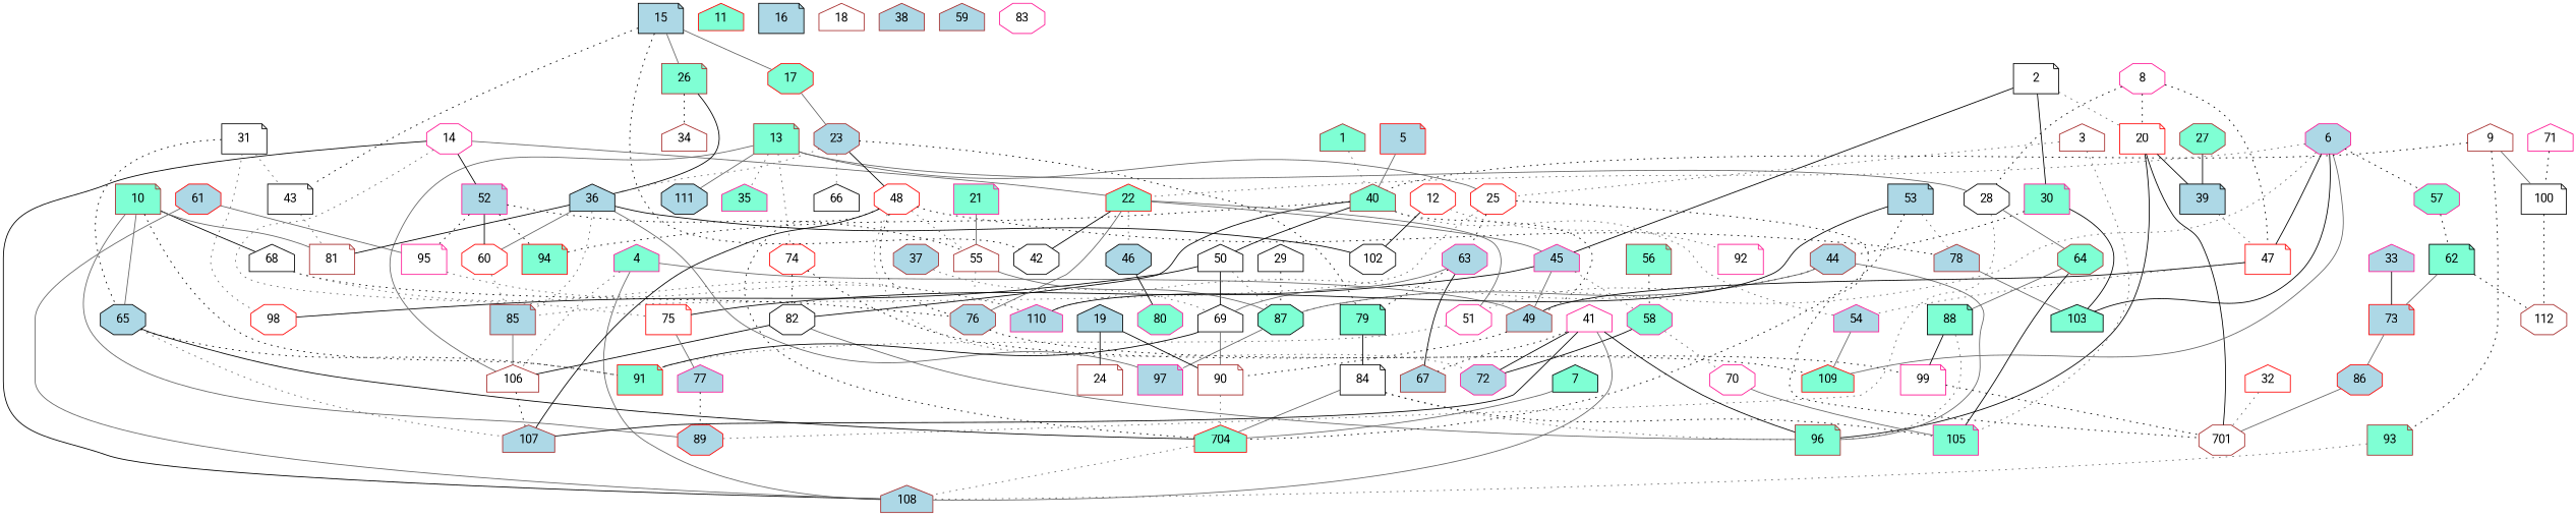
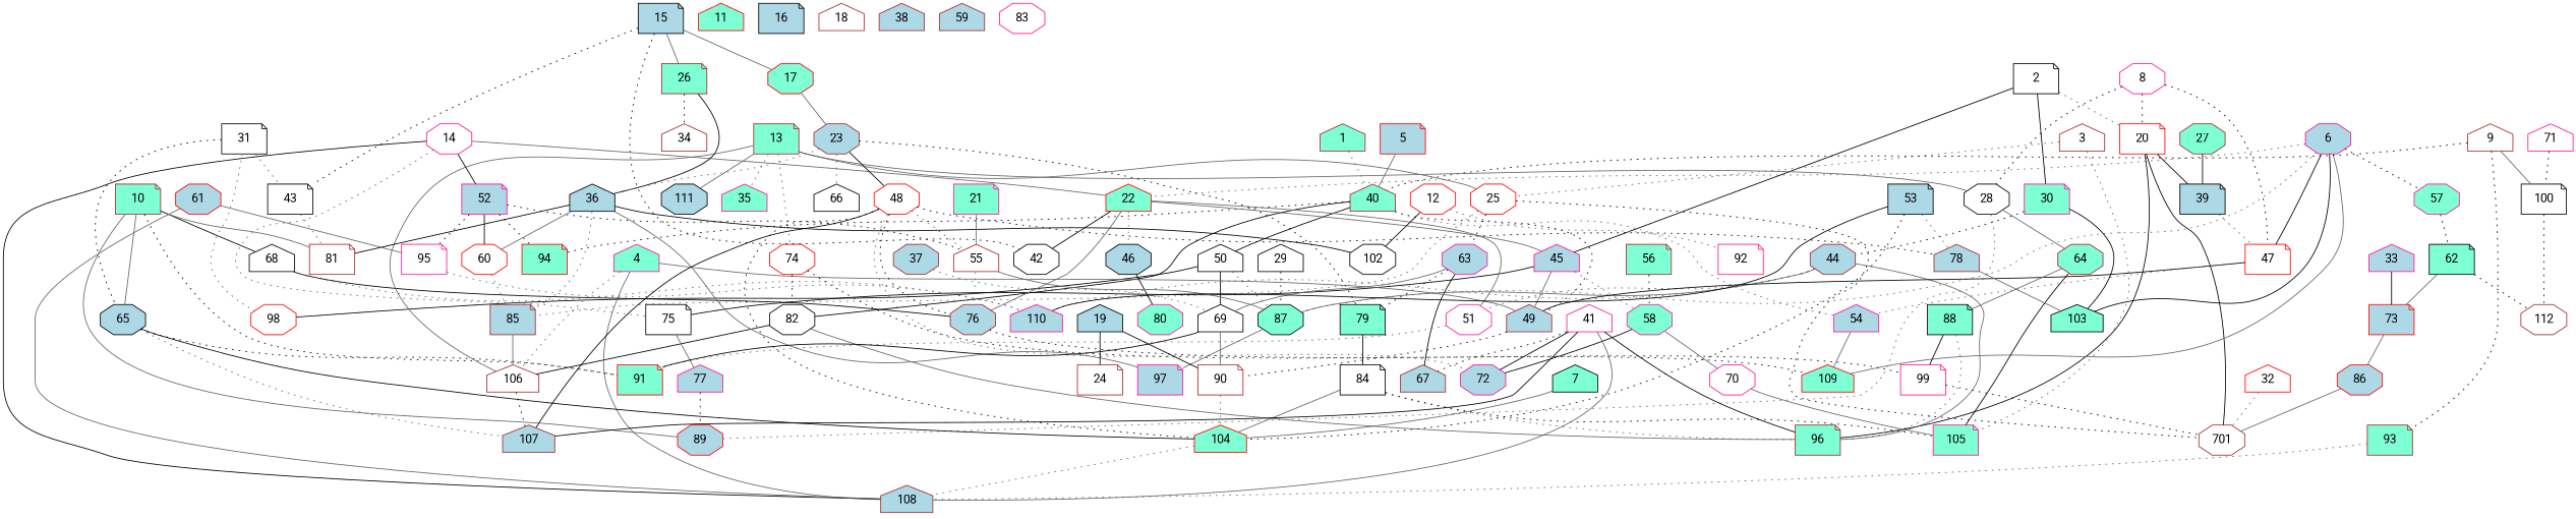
  graph {
    fontname=Roboto
    node [color=brown fillcolor=white fontname=Roboto shape=house style=filled]
    edge [color=gray40 fontname=Roboto style=solid]
    1 [fillcolor=aquamarine]
    40 [fillcolor=aquamarine]
    49 [fillcolor=lightblue]
    50 [color=black]
    54 [color=deeppink fillcolor=lightblue]
    82 [color=black shape=octagon]
    94 [color=red fillcolor=aquamarine shape=note]
    2 [color=black shape=note]
    20 [color=red shape=note]
    30 [color=deeppink fillcolor=aquamarine shape=note]
    45 [color=deeppink fillcolor=lightblue]
    39 [color=black fillcolor=lightblue shape=note]
    96 [fillcolor=aquamarine shape=note]
    n14 [label=701 shape=octagon]
    103 [color=black fillcolor=aquamarine]
    44 [fillcolor=lightblue shape=octagon]
-   75 [color=red shape=note]
+   75 [color=black shape=note]
    58 [color=deeppink fillcolor=aquamarine shape=octagon]
    25 [color=red shape=octagon]
    3
    105 [color=deeppink fillcolor=aquamarine shape=note]
    63 [color=deeppink fillcolor=lightblue shape=octagon]
    85 [fillcolor=lightblue shape=note]
    4 [color=deeppink fillcolor=aquamarine]
    106
    108 [fillcolor=lightblue]
    90 [shape=note]
    107 [fillcolor=lightblue]
    5 [color=red fillcolor=lightblue shape=note]
    6 [color=deeppink fillcolor=lightblue shape=octagon]
    22 [color=red fillcolor=aquamarine]
    47 [color=red shape=note]
    57 [color=deeppink fillcolor=aquamarine shape=octagon]
    87 [color=black fillcolor=aquamarine shape=octagon]
    109 [color=red fillcolor=aquamarine]
    42 [color=black shape=octagon]
    46 [color=black fillcolor=lightblue shape=octagon]
    51 [color=deeppink shape=octagon]
    76 [fillcolor=lightblue shape=octagon]
    62 [color=black fillcolor=aquamarine shape=note]
    97 [color=deeppink fillcolor=lightblue shape=note]
    7 [color=black fillcolor=aquamarine]
-   104 [color=red fillcolor=aquamarine label=704]
+   104 [color=red fillcolor=aquamarine]
    8 [color=deeppink shape=octagon]
    28 [color=black shape=octagon]
    89 [color=red fillcolor=lightblue shape=octagon]
    64 [fillcolor=aquamarine shape=octagon]
    9
    93 [fillcolor=aquamarine shape=note]
    100 [color=black shape=note]
    112 [shape=octagon]
    10 [fillcolor=aquamarine shape=note]
    65 [color=black fillcolor=lightblue shape=octagon]
    68 [color=black]
    81 [shape=note]
    91 [color=red fillcolor=aquamarine shape=note]
    110 [color=deeppink fillcolor=lightblue]
    11 [color=red fillcolor=aquamarine]
    12 [color=red shape=octagon]
    92 [color=deeppink shape=note]
    102 [color=black shape=octagon]
    13 [fillcolor=aquamarine shape=note]
    35 [color=deeppink fillcolor=aquamarine]
    74 [color=red shape=octagon]
    111 [color=black fillcolor=lightblue shape=octagon]
    14 [color=deeppink shape=octagon]
    52 [color=deeppink fillcolor=lightblue shape=note]
    55
    60 [color=red shape=octagon]
    95 [color=deeppink shape=note]
    77 [color=deeppink fillcolor=lightblue]
    15 [color=black fillcolor=lightblue shape=note]
    17 [color=red fillcolor=aquamarine shape=octagon]
    26 [fillcolor=aquamarine shape=note]
    43 [color=black shape=note]
    23 [fillcolor=lightblue shape=octagon]
    36 [color=black fillcolor=lightblue]
    34
    16 [color=black fillcolor=lightblue shape=note]
    48 [color=red shape=octagon]
    66 [color=black]
    79 [color=black fillcolor=aquamarine shape=note]
    18
    19 [color=black fillcolor=lightblue]
    24 [shape=note]
    21 [color=deeppink fillcolor=aquamarine shape=note]
    80 [color=deeppink fillcolor=aquamarine shape=octagon]
    99 [color=deeppink shape=note]
    72 [color=deeppink fillcolor=lightblue shape=octagon]
    78 [fillcolor=lightblue]
    84 [color=black shape=note]
    69 [color=black]
    67 [fillcolor=lightblue]
    27 [fillcolor=aquamarine shape=octagon]
    88 [color=black fillcolor=aquamarine shape=note]
    29 [color=black]
    31 [color=black shape=note]
    98 [color=red shape=octagon]
    32 [color=red]
    33 [color=deeppink fillcolor=lightblue]
    73 [color=red fillcolor=lightblue shape=note]
    86 [color=red fillcolor=lightblue shape=octagon]
    37 [fillcolor=lightblue shape=octagon]
    38 [fillcolor=lightblue]
    41 [color=deeppink]
    70 [color=deeppink shape=octagon]
    53 [color=black fillcolor=lightblue shape=note]
    56 [fillcolor=aquamarine shape=note]
    59 [fillcolor=lightblue]
    61 [color=red fillcolor=lightblue shape=octagon]
    71 [color=deeppink]
    83 [color=deeppink shape=octagon]
    1 -- 40 [style=dotted]
    40 -- 49 [color=black style=dotted]
    40 -- 50 [color=black]
    40 -- 54 [style=dotted]
    40 -- 82 [color=black]
    40 -- 94 [color=black style=dotted]
    49 -- 90 [color=black style=dotted]
    50 -- 87 [style=dotted]
    50 -- 69 [color=black]
    50 -- 98 [color=black]
    54 -- 109
    82 -- 96
    82 -- 106 [color=black]
    2 -- 20 [style=dotted]
    2 -- 30 [color=black]
    2 -- 45 [color=black]
    20 -- 39 [color=black]
    20 -- 96 [color=black]
    20 -- n14 [color=black]
    30 -- 103 [color=black]
    30 -- 44 [color=black style=dotted]
    45 -- 49
    45 -- 75 [color=black]
    45 -- 58 [style=dotted]
    39 -- 47 [style=dotted]
    44 -- 96
    44 -- 87
    44 -- 51 [style=dotted]
    44 -- 110 [style=dotted]
    75 -- 77
    58 -- 72 [color=black]
-   58 -- 70 [style=dotted]
+   58 -- 70
    25 -- n14 [color=black style=dotted]
    25 -- 63 [color=black style=dotted]
    25 -- 85 [style=dotted]
    3 -- 25 [style=dotted]
    3 -- 105 [style=dotted]
    63 -- 79 [color=black style=dotted]
    63 -- 69
    63 -- 67 [color=black]
    85 -- 106
    4 -- 49
    4 -- 106 [style=dotted]
    4 -- 108
    106 -- 107 [color=black style=dotted]
    90 -- 104 [style=dotted]
    5 -- 40
    6 -- 103 [color=black]
    6 -- 22 [style=dotted]
    6 -- 47 [color=black]
    6 -- 57 [color=black style=dotted]
    6 -- 87 [style=dotted]
    6 -- 109
    22 -- 45
    22 -- 42 [color=black]
    22 -- 46 [style=dotted]
    22 -- 51
    22 -- 76
    47 -- 49 [color=black]
    47 -- 54 [style=dotted]
    57 -- 62 [color=black style=dotted]
    87 -- 97
    46 -- 80 [color=black]
    51 -- 91 [style=dotted]
    76 -- 99 [color=black style=dotted]
    62 -- 112 [color=black style=dotted]
    62 -- 73
    7 -- 104
    104 -- 108 [style=dotted]
    8 -- 20 [color=black style=dotted]
    8 -- 47 [color=black style=dotted]
    8 -- 28 [color=black style=dotted]
    28 -- 89 [style=dotted]
    28 -- 64
    64 -- 105 [color=black]
    64 -- 88
    9 -- 40 [color=black style=dotted]
    9 -- 93 [color=black style=dotted]
    9 -- 100
    93 -- 108 [style=dotted]
    100 -- 112 [color=black style=dotted]
    10 -- 89
    10 -- 65
    10 -- 68 [color=black]
    10 -- 81
    10 -- 91 [color=black style=dotted]
    65 -- 107 [style=dotted]
    65 -- 104 [color=black]
    65 -- 91 [color=black style=dotted]
-   68 -- 76 [color=black style=dotted]
+   68 -- 76 [color=black]
    68 -- 110 [style=dotted]
    12 -- 92 [style=dotted]
    12 -- 102 [color=black]
    13 -- 25
    13 -- 106
    13 -- 28
    13 -- 35 [style=dotted]
    13 -- 74 [style=dotted]
    13 -- 111
    74 -- 82 [color=black style=dotted]
    74 -- 109 [color=black style=dotted]
    14 -- 75 [style=dotted]
    14 -- 108 [color=black]
    14 -- 22
    14 -- 52 [color=black]
    52 -- 94 [color=black style=dotted]
    52 -- 55 [color=black style=dotted]
    52 -- 60 [color=black]
    52 -- 95 [color=black style=dotted]
    55 -- 87
    55 -- 76 [style=dotted]
    60 -- 85 [style=dotted]
    95 -- 110 [style=dotted]
    77 -- 89 [color=black style=dotted]
    15 -- 42 [color=black style=dotted]
    15 -- 17
    15 -- 26
    15 -- 43 [color=black style=dotted]
    17 -- 23
    26 -- 36 [color=black]
    26 -- 34 [color=black style=dotted]
    43 -- 81 [style=dotted]
    23 -- 36 [style=dotted]
    23 -- 48 [color=black]
    23 -- 66 [style=dotted]
    23 -- 79 [color=black style=dotted]
    36 -- 85 [style=dotted]
    36 -- 97
    36 -- 81 [color=black]
    36 -- 102 [color=black]
    36 -- 60
    48 -- 107 [color=black]
    48 -- 76 [color=black style=dotted]
    48 -- 104 [color=black style=dotted]
    48 -- 55 [style=dotted]
    48 -- 72 [style=dotted]
    48 -- 78 [color=black style=dotted]
    79 -- 84 [color=black]
    19 -- 90 [color=black]
    19 -- 24 [color=black]
    21 -- 55
    99 -- n14 [color=black style=dotted]
    78 -- 103
    84 -- 96 [style=dotted]
    84 -- 105 [color=black style=dotted]
    84 -- 104
    69 -- 90
    69 -- 91 [color=black]
    27 -- 39 [color=black]
    88 -- 96 [style=dotted]
    88 -- 99 [color=black]
    29 -- 87 [color=black style=dotted]
    31 -- 65 [color=black style=dotted]
    31 -- 43 [style=dotted]
    31 -- 98 [style=dotted]
    32 -- n14 [style=dotted]
    33 -- 73 [color=black]
    73 -- 86
    86 -- n14
    37 -- 69 [style=dotted]
    41 -- 96 [color=black]
    41 -- 108
    41 -- 107 [color=black]
    41 -- 72 [color=black]
    41 -- 67 [color=black style=dotted]
    70 -- 105
    53 -- 104 [color=black style=dotted]
    53 -- 110 [color=black]
    53 -- 78 [style=dotted]
    56 -- 58 [color=black style=dotted]
    61 -- 108
    61 -- 95
    71 -- 100 [color=black style=dotted]
  }
